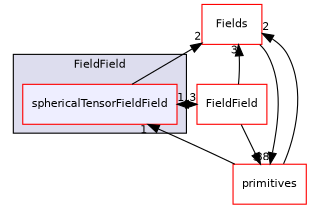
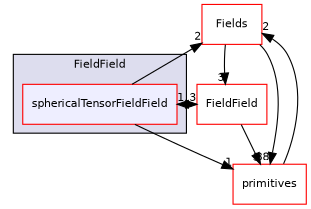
  digraph {
    compound=true
    node [color=red fontname=Helvetica fontsize=10 shape=box]
    edge [headlabel=3 labeldistance=1.5 labelfontname=Helvetica labelfontsize=10]
    n1 [fillcolor="#eeeeff" label=sphericalTensorFieldField pencolor=black style=filled]
    n2 [label=Fields]
    n3 [label=FieldField]
    n4 [label=primitives]
    subgraph cluster_1 {
      bgcolor="#ddddee"
      fontname=Helvetica
      fontsize=10
      label=FieldField
      pencolor=black
      n1
    }
    n1 -> n2 [headlabel=2]
    n1 -> n3
-   n4 -> n1 [headlabel=1]
+   n1 -> n4 [headlabel=1]
    n2 -> n4 [headlabel=38]
    n3 -> n1 [headlabel=1]
-   n3 -> n2
+   n2 -> n3
    n3 -> n4
    n4 -> n2 [headlabel=2]
  }
